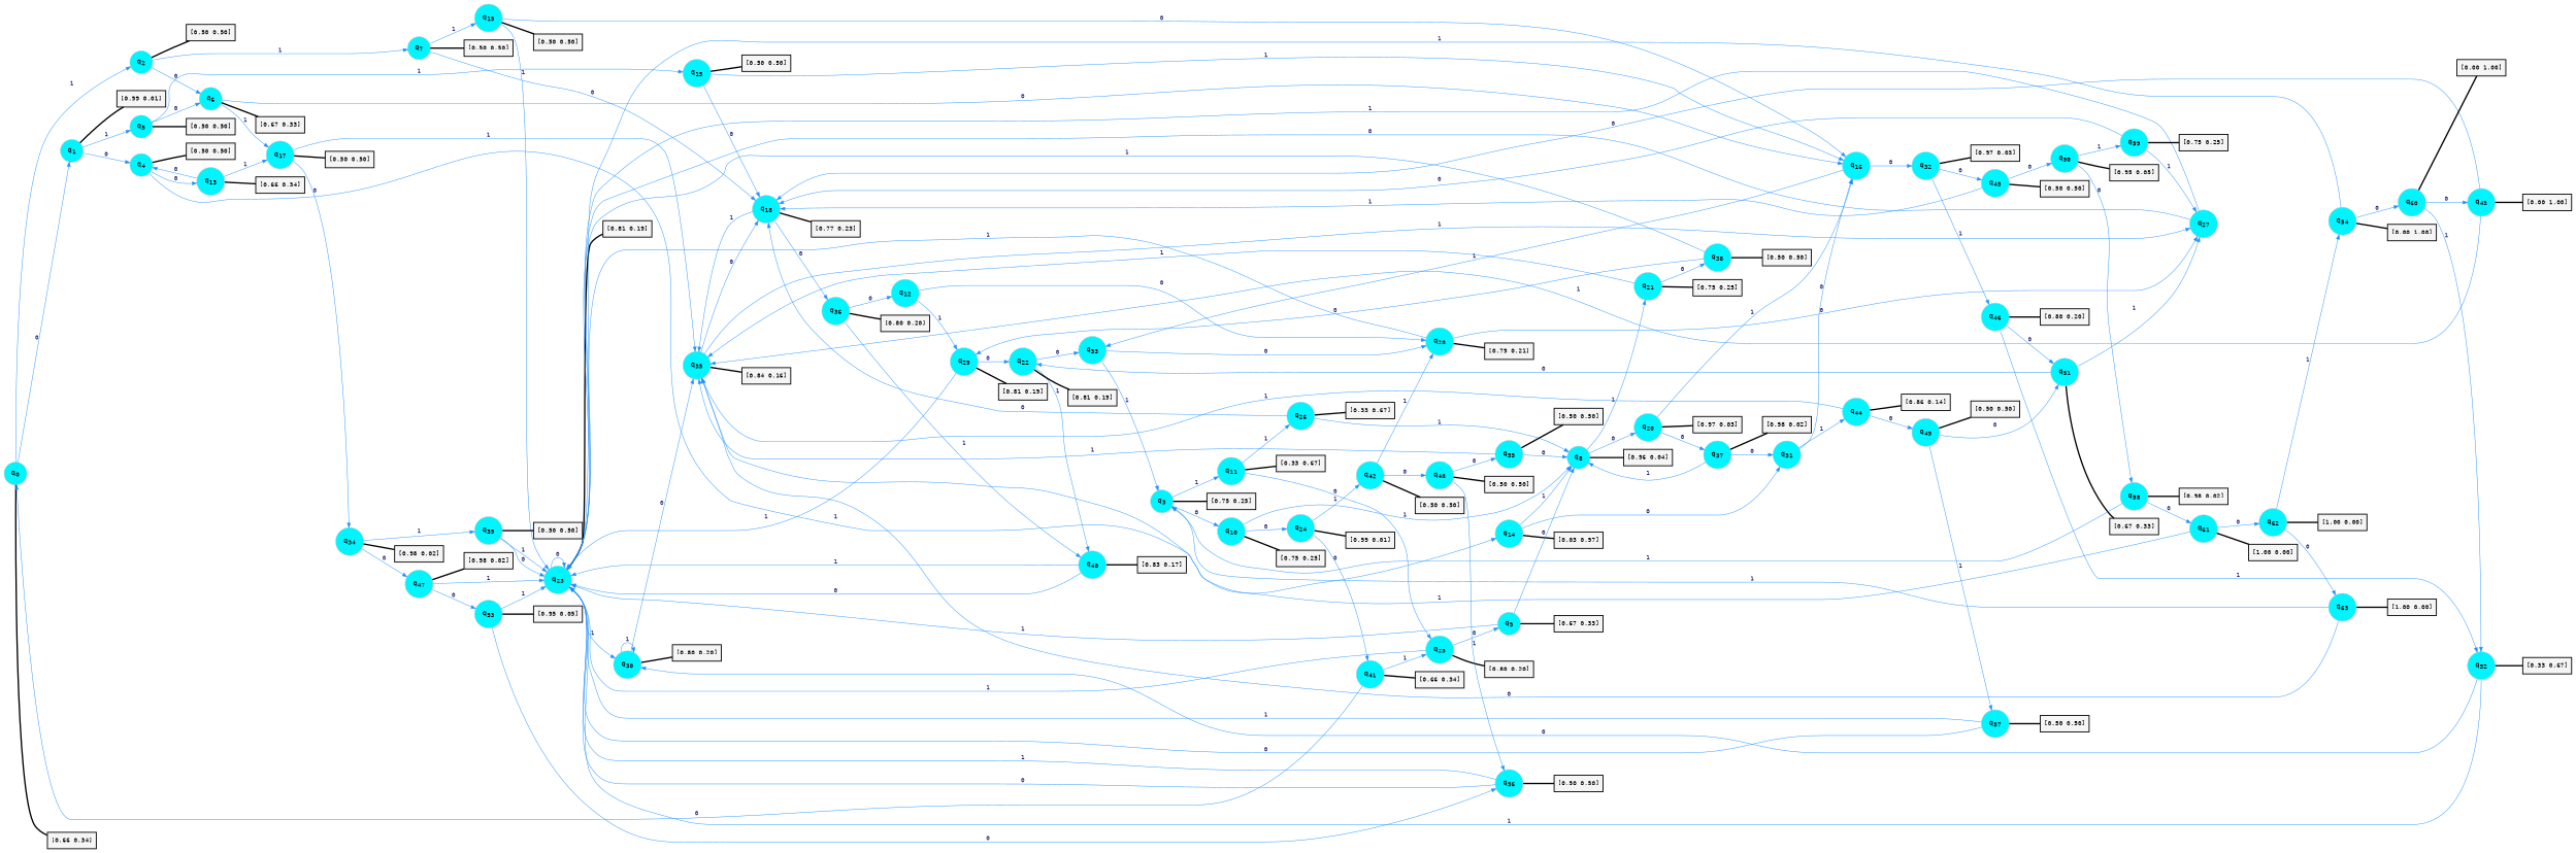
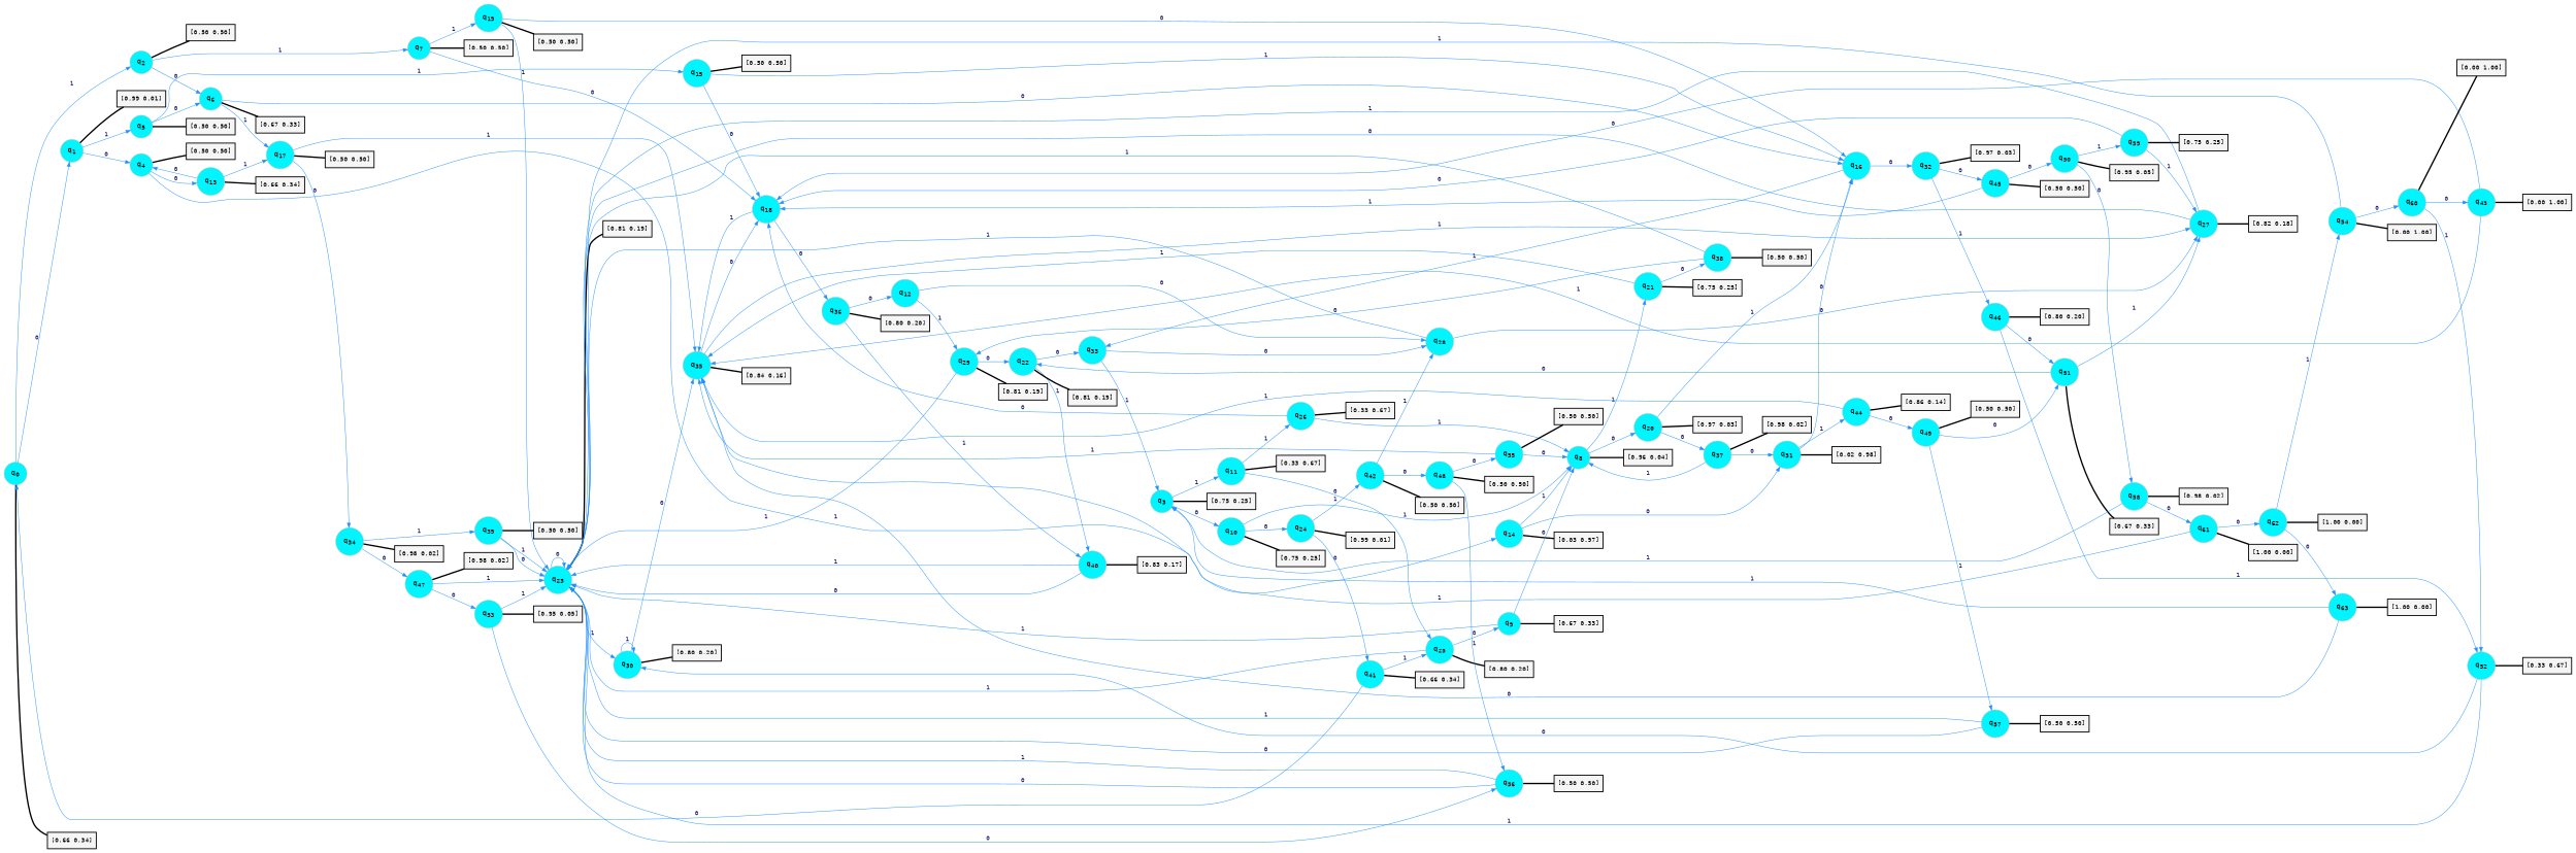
  digraph {
    fontname="DejaVu Sans Mono"
    rankdir=LR
    node [color=gray fillcolor=turquoise1 fontcolor=black fontname="DejaVu Sans Mono" fontsize=16 fontweight=bold shape=circle style=filled]
    edge [arrowsize=1 color=dodgerblue1 fontcolor=midnightblue fontname="DejaVu Sans Mono" fontweight=bold penwidth=1 style=solid weight=20]
    n1 [label=<q<SUB>0</SUB>>]
    n2 [label=<q<SUB>1</SUB>>]
    n3 [label=<q<SUB>2</SUB>>]
    n4 [color=black fillcolor=whitesmoke fontsize=14 label="[0.66 0.34]" penwidth=2 shape=box]
    n5 [label=<q<SUB>4</SUB>>]
    n6 [label=<q<SUB>5</SUB>>]
    n7 [color=black fillcolor=whitesmoke fontsize=14 label="[0.99 0.01]" penwidth=2 shape=box]
    n8 [label=<q<SUB>6</SUB>>]
    n9 [label=<q<SUB>7</SUB>>]
    n10 [color=black fillcolor=whitesmoke fontsize=14 label="[0.50 0.50]" penwidth=2 shape=box]
    n11 [label=<q<SUB>13</SUB>>]
    n12 [label=<q<SUB>14</SUB>>]
    n13 [color=black fillcolor=whitesmoke fontsize=14 label="[0.50 0.50]" penwidth=2 shape=box]
    n14 [label=<q<SUB>15</SUB>>]
    n15 [color=black fillcolor=whitesmoke fontsize=14 label="[0.50 0.50]" penwidth=2 shape=box]
    n16 [label=<q<SUB>16</SUB>>]
    n17 [label=<q<SUB>17</SUB>>]
    n18 [color=black fillcolor=whitesmoke fontsize=14 label="[0.67 0.33]" penwidth=2 shape=box]
    n19 [label=<q<SUB>18</SUB>>]
    n20 [label=<q<SUB>19</SUB>>]
    n21 [color=black fillcolor=whitesmoke fontsize=14 label="[0.50 0.50]" penwidth=2 shape=box]
    n22 [label=<q<SUB>3</SUB>>]
    n23 [label=<q<SUB>10</SUB>>]
    n24 [label=<q<SUB>11</SUB>>]
    n25 [color=black fillcolor=whitesmoke fontsize=14 label="[0.75 0.25]" penwidth=2 shape=box]
    n26 [label=<q<SUB>8</SUB>>]
    n27 [label=<q<SUB>24</SUB>>]
    n28 [color=black fillcolor=whitesmoke fontsize=14 label="[0.75 0.25]" penwidth=2 shape=box]
    n29 [label=<q<SUB>25</SUB>>]
    n30 [label=<q<SUB>26</SUB>>]
    n31 [color=black fillcolor=whitesmoke fontsize=14 label="[0.33 0.67]" penwidth=2 shape=box]
    n32 [color=black fillcolor=whitesmoke fontsize=14 label="[0.66 0.34]" penwidth=2 shape=box]
    n33 [label=<q<SUB>31</SUB>>]
    n34 [color=black fillcolor=whitesmoke fontsize=14 label="[0.03 0.97]" penwidth=2 shape=box]
    n35 [color=black fillcolor=whitesmoke fontsize=14 label="[0.50 0.50]" penwidth=2 shape=box]
    n36 [label=<q<SUB>32</SUB>>]
    n37 [label=<q<SUB>33</SUB>>]
    n38 [label=<q<SUB>34</SUB>>]
    n39 [label=<q<SUB>35</SUB>>]
    n40 [color=black fillcolor=whitesmoke fontsize=14 label="[0.50 0.50]" penwidth=2 shape=box]
    n41 [label=<q<SUB>36</SUB>>]
-   n42 [color=black fillcolor=whitesmoke fontsize=14 label="[0.77 0.23]" penwidth=2 shape=box]
    n43 [label=<q<SUB>23</SUB>>]
    n44 [color=black fillcolor=whitesmoke fontsize=14 label="[0.50 0.50]" penwidth=2 shape=box]
    n45 [label=<q<SUB>20</SUB>>]
    n46 [label=<q<SUB>21</SUB>>]
    n47 [color=black fillcolor=whitesmoke fontsize=14 label="[0.96 0.04]" penwidth=2 shape=box]
    n48 [label=<q<SUB>37</SUB>>]
    n49 [color=black fillcolor=whitesmoke fontsize=14 label="[0.97 0.03]" penwidth=2 shape=box]
    n50 [label=<q<SUB>38</SUB>>]
    n51 [color=black fillcolor=whitesmoke fontsize=14 label="[0.75 0.25]" penwidth=2 shape=box]
    n52 [label=<q<SUB>9</SUB>>]
    n53 [color=black fillcolor=whitesmoke fontsize=14 label="[0.67 0.33]" penwidth=2 shape=box]
    n54 [label=<q<SUB>30</SUB>>]
    n55 [color=black fillcolor=whitesmoke fontsize=14 label="[0.81 0.19]" penwidth=2 shape=box]
    n56 [label=<q<SUB>41</SUB>>]
    n57 [label=<q<SUB>42</SUB>>]
    n58 [color=black fillcolor=whitesmoke fontsize=14 label="[0.99 0.01]" penwidth=2 shape=box]
    n59 [color=black fillcolor=whitesmoke fontsize=14 label="[0.80 0.20]" penwidth=2 shape=box]
    n60 [color=black fillcolor=whitesmoke fontsize=14 label="[0.33 0.67]" penwidth=2 shape=box]
    n61 [label=<q<SUB>12</SUB>>]
    n62 [label=<q<SUB>28</SUB>>]
    n63 [label=<q<SUB>29</SUB>>]
    n64 [label=<q<SUB>27</SUB>>]
-   n65 [color=black fillcolor=whitesmoke fontsize=14 label="[0.79 0.21]" penwidth=2 shape=box]
    n66 [label=<q<SUB>22</SUB>>]
    n67 [color=black fillcolor=whitesmoke fontsize=14 label="[0.81 0.19]" penwidth=2 shape=box]
    n68 [label=<q<SUB>44</SUB>>]
+   n69 [color=black fillcolor=whitesmoke fontsize=14 label="[0.02 0.98]" penwidth=2 shape=box]
    n70 [label=<q<SUB>45</SUB>>]
    n71 [label=<q<SUB>46</SUB>>]
    n72 [color=black fillcolor=whitesmoke fontsize=14 label="[0.97 0.03]" penwidth=2 shape=box]
    n73 [label=<q<SUB>39</SUB>>]
    n74 [label=<q<SUB>47</SUB>>]
    n75 [color=black fillcolor=whitesmoke fontsize=14 label="[0.98 0.02]" penwidth=2 shape=box]
    n76 [color=black fillcolor=whitesmoke fontsize=14 label="[0.84 0.16]" penwidth=2 shape=box]
    n77 [label=<q<SUB>40</SUB>>]
    n78 [color=black fillcolor=whitesmoke fontsize=14 label="[0.80 0.20]" penwidth=2 shape=box]
    n79 [color=black fillcolor=whitesmoke fontsize=14 label="[0.98 0.02]" penwidth=2 shape=box]
    n80 [color=black fillcolor=whitesmoke fontsize=14 label="[0.50 0.50]" penwidth=2 shape=box]
    n81 [color=black fillcolor=whitesmoke fontsize=14 label="[0.81 0.19]" penwidth=2 shape=box]
    n82 [color=black fillcolor=whitesmoke fontsize=14 label="[0.83 0.17]" penwidth=2 shape=box]
    n83 [color=black fillcolor=whitesmoke fontsize=14 label="[0.80 0.20]" penwidth=2 shape=box]
    n84 [color=black fillcolor=whitesmoke fontsize=14 label="[0.66 0.34]" penwidth=2 shape=box]
    n85 [label=<q<SUB>48</SUB>>]
    n86 [color=black fillcolor=whitesmoke fontsize=14 label="[0.50 0.50]" penwidth=2 shape=box]
+   n87 [color=black fillcolor=whitesmoke fontsize=14 label="[0.82 0.18]" penwidth=2 shape=box]
    n88 [label=<q<SUB>49</SUB>>]
    n89 [color=black fillcolor=whitesmoke fontsize=14 label="[0.86 0.14]" penwidth=2 shape=box]
    n90 [label=<q<SUB>50</SUB>>]
    n91 [color=black fillcolor=whitesmoke fontsize=14 label="[0.50 0.50]" penwidth=2 shape=box]
    n92 [label=<q<SUB>51</SUB>>]
    n93 [label=<q<SUB>52</SUB>>]
    n94 [color=black fillcolor=whitesmoke fontsize=14 label="[0.80 0.20]" penwidth=2 shape=box]
    n95 [color=black fillcolor=whitesmoke fontsize=14 label="[0.50 0.50]" penwidth=2 shape=box]
    n96 [label=<q<SUB>53</SUB>>]
    n97 [color=black fillcolor=whitesmoke fontsize=14 label="[0.98 0.02]" penwidth=2 shape=box]
    n98 [label=<q<SUB>55</SUB>>]
    n99 [label=<q<SUB>56</SUB>>]
    n100 [color=black fillcolor=whitesmoke fontsize=14 label="[0.50 0.50]" penwidth=2 shape=box]
    n101 [label=<q<SUB>43</SUB>>]
    n102 [color=black fillcolor=whitesmoke fontsize=14 label="[0.00 1.00]" penwidth=2 shape=box]
    n103 [label=<q<SUB>57</SUB>>]
    n104 [color=black fillcolor=whitesmoke fontsize=14 label="[0.50 0.50]" penwidth=2 shape=box]
    n105 [label=<q<SUB>58</SUB>>]
    n106 [label=<q<SUB>59</SUB>>]
    n107 [color=black fillcolor=whitesmoke fontsize=14 label="[0.95 0.05]" penwidth=2 shape=box]
    n108 [color=black fillcolor=whitesmoke fontsize=14 label="[0.67 0.33]" penwidth=2 shape=box]
    n109 [color=black fillcolor=whitesmoke fontsize=14 label="[0.33 0.67]" penwidth=2 shape=box]
    n110 [color=black fillcolor=whitesmoke fontsize=14 label="[0.95 0.05]" penwidth=2 shape=box]
    n111 [color=black fillcolor=whitesmoke fontsize=14 label="[0.50 0.50]" penwidth=2 shape=box]
    n112 [color=black fillcolor=whitesmoke fontsize=14 label="[0.50 0.50]" penwidth=2 shape=box]
    n113 [color=black fillcolor=whitesmoke fontsize=14 label="[0.50 0.50]" penwidth=2 shape=box]
    n114 [label=<q<SUB>61</SUB>>]
    n115 [color=black fillcolor=whitesmoke fontsize=14 label="[0.98 0.02]" penwidth=2 shape=box]
    n116 [color=black fillcolor=whitesmoke fontsize=14 label="[0.75 0.25]" penwidth=2 shape=box]
    n117 [label=<q<SUB>54</SUB>>]
    n118 [label=<q<SUB>60</SUB>>]
    n119 [color=black fillcolor=whitesmoke fontsize=14 label="[0.00 1.00]" penwidth=2 shape=box]
    n120 [color=black fillcolor=whitesmoke fontsize=14 label="[0.00 1.00]" penwidth=2 shape=box]
    n121 [label=<q<SUB>62</SUB>>]
    n122 [color=black fillcolor=whitesmoke fontsize=14 label="[1.00 0.00]" penwidth=2 shape=box]
    n123 [label=<q<SUB>63</SUB>>]
    n124 [color=black fillcolor=whitesmoke fontsize=14 label="[1.00 0.00]" penwidth=2 shape=box]
    n125 [color=black fillcolor=whitesmoke fontsize=14 label="[1.00 0.00]" penwidth=2 shape=box]
    n1 -> n2 [label=0]
    n1 -> n3 [label=1]
    n1 -> n4 [arrowhead=none color=black penwidth=3]
    n2 -> n5 [label=0]
    n2 -> n6 [label=1]
    n2 -> n7 [arrowhead=none color=black penwidth=3]
    n3 -> n8 [label=0]
    n3 -> n9 [label=1]
    n3 -> n10 [arrowhead=none color=black penwidth=3]
    n5 -> n11 [label=0]
    n5 -> n12 [label=1]
    n5 -> n13 [arrowhead=none color=black penwidth=3]
    n6 -> n8 [label=0]
    n6 -> n14 [label=1]
    n6 -> n15 [arrowhead=none color=black penwidth=3]
    n8 -> n16 [label=0]
    n8 -> n17 [label=1]
    n8 -> n18 [arrowhead=none color=black penwidth=3]
    n9 -> n19 [label=0]
    n9 -> n20 [label=1]
    n9 -> n21 [arrowhead=none color=black penwidth=3]
    n11 -> n5 [label=0]
    n11 -> n17 [label=1]
    n11 -> n32 [arrowhead=none color=black penwidth=3]
    n12 -> n26 [label=1]
    n12 -> n33 [label=0]
    n12 -> n34 [arrowhead=none color=black penwidth=3]
    n14 -> n16 [label=1]
    n14 -> n19 [label=0]
    n14 -> n35 [arrowhead=none color=black penwidth=3]
    n16 -> n36 [label=0]
    n16 -> n37 [label=1]
    n17 -> n38 [label=0]
    n17 -> n39 [label=1]
    n17 -> n40 [arrowhead=none color=black penwidth=3]
    n19 -> n39 [label=1]
    n19 -> n41 [label=0]
-   n19 -> n42 [arrowhead=none color=black penwidth=3]
    n20 -> n16 [label=0]
    n20 -> n43 [label=1]
    n20 -> n44 [arrowhead=none color=black penwidth=3]
    n22 -> n23 [label=0]
    n22 -> n24 [label=1]
    n22 -> n25 [arrowhead=none color=black penwidth=3]
    n23 -> n26 [label=1]
    n23 -> n27 [label=0]
    n23 -> n28 [arrowhead=none color=black penwidth=3]
    n24 -> n29 [label=0]
    n24 -> n30 [label=1]
    n24 -> n31 [arrowhead=none color=black penwidth=3]
    n26 -> n45 [label=0]
    n26 -> n46 [label=1]
    n26 -> n47 [arrowhead=none color=black penwidth=3]
    n27 -> n56 [label=0]
    n27 -> n57 [label=1]
    n27 -> n58 [arrowhead=none color=black penwidth=3]
    n29 -> n43 [label=1]
    n29 -> n52 [label=0]
    n29 -> n59 [arrowhead=none color=black penwidth=3]
    n30 -> n19 [label=0]
    n30 -> n26 [label=1]
    n30 -> n60 [arrowhead=none color=black penwidth=3]
    n33 -> n16 [label=0]
    n33 -> n68 [label=1]
+   n33 -> n69 [arrowhead=none color=black penwidth=3]
    n36 -> n70 [label=0]
    n36 -> n71 [label=1]
    n36 -> n72 [arrowhead=none color=black penwidth=3]
    n37 -> n22 [label=1]
    n37 -> n62 [label=0]
    n38 -> n73 [label=1]
    n38 -> n74 [label=0]
    n38 -> n75 [arrowhead=none color=black penwidth=3]
    n39 -> n19 [label=0]
    n39 -> n64 [label=1]
    n39 -> n76 [arrowhead=none color=black penwidth=3]
    n41 -> n61 [label=0]
    n41 -> n77 [label=1]
    n41 -> n78 [arrowhead=none color=black penwidth=3]
    n43 -> n43 [label=0]
    n43 -> n54 [label=1]
    n43 -> n55 [arrowhead=none color=black penwidth=3]
    n45 -> n16 [label=1]
    n45 -> n48 [label=0]
    n45 -> n49 [arrowhead=none color=black penwidth=3]
    n46 -> n39 [label=1]
    n46 -> n50 [label=0]
    n46 -> n51 [arrowhead=none color=black penwidth=3]
    n48 -> n26 [label=1]
    n48 -> n33 [label=0]
    n48 -> n79 [arrowhead=none color=black penwidth=3]
    n50 -> n43 [label=1]
    n50 -> n63 [label=0]
    n50 -> n80 [arrowhead=none color=black penwidth=3]
    n52 -> n26 [label=0]
    n52 -> n43 [label=1]
    n52 -> n53 [arrowhead=none color=black penwidth=3]
    n54 -> n39 [label=0]
    n54 -> n54 [label=1]
    n54 -> n83 [arrowhead=none color=black penwidth=3]
    n56 -> n1 [label=0]
    n56 -> n29 [label=1]
    n56 -> n84 [arrowhead=none color=black penwidth=3]
    n57 -> n62 [label=1]
    n57 -> n85 [label=0]
    n57 -> n86 [arrowhead=none color=black penwidth=3]
    n61 -> n62 [label=0]
    n61 -> n63 [label=1]
    n62 -> n43 [label=1]
    n62 -> n64 [label=0]
-   n62 -> n65 [arrowhead=none color=black penwidth=3]
    n63 -> n43 [label=1]
    n63 -> n66 [label=0]
    n63 -> n67 [arrowhead=none color=black penwidth=3]
    n64 -> n43 [label=0]
    n64 -> n43 [label=1]
+   n64 -> n87 [arrowhead=none color=black penwidth=3]
    n66 -> n37 [label=0]
    n66 -> n77 [label=1]
    n66 -> n81 [arrowhead=none color=black penwidth=3]
    n68 -> n39 [label=1]
    n68 -> n88 [label=0]
    n68 -> n89 [arrowhead=none color=black penwidth=3]
    n70 -> n19 [label=1]
    n70 -> n90 [label=0]
    n70 -> n91 [arrowhead=none color=black penwidth=3]
    n71 -> n92 [label=0]
    n71 -> n93 [label=1]
    n71 -> n94 [arrowhead=none color=black penwidth=3]
    n73 -> n43 [label=0]
    n73 -> n43 [label=1]
    n73 -> n95 [arrowhead=none color=black penwidth=3]
    n74 -> n43 [label=1]
    n74 -> n96 [label=0]
    n74 -> n97 [arrowhead=none color=black penwidth=3]
    n77 -> n43 [label=0]
    n77 -> n43 [label=1]
    n77 -> n82 [arrowhead=none color=black penwidth=3]
    n85 -> n98 [label=0]
    n85 -> n99 [label=1]
    n85 -> n100 [arrowhead=none color=black penwidth=3]
    n88 -> n92 [label=0]
    n88 -> n103 [label=1]
    n88 -> n104 [arrowhead=none color=black penwidth=3]
    n90 -> n105 [label=0]
    n90 -> n106 [label=1]
    n90 -> n107 [arrowhead=none color=black penwidth=3]
    n92 -> n64 [label=1]
    n92 -> n66 [label=0]
    n92 -> n108 [arrowhead=none color=black penwidth=3]
    n93 -> n43 [label=1]
    n93 -> n54 [label=0]
    n93 -> n109 [arrowhead=none color=black penwidth=3]
    n96 -> n43 [label=1]
    n96 -> n99 [label=0]
    n96 -> n110 [arrowhead=none color=black penwidth=3]
    n98 -> n26 [label=0]
    n98 -> n39 [label=1]
    n98 -> n111 [arrowhead=none color=black penwidth=3]
    n99 -> n43 [label=0]
    n99 -> n43 [label=1]
    n99 -> n112 [arrowhead=none color=black penwidth=3]
    n101 -> n19 [label=0]
    n101 -> n39 [label=1]
    n101 -> n102 [arrowhead=none color=black penwidth=3]
    n103 -> n43 [label=0]
    n103 -> n43 [label=1]
    n103 -> n113 [arrowhead=none color=black penwidth=3]
    n105 -> n22 [label=1]
    n105 -> n114 [label=0]
    n105 -> n115 [arrowhead=none color=black penwidth=3]
    n106 -> n19 [label=0]
    n106 -> n64 [label=1]
    n106 -> n116 [arrowhead=none color=black penwidth=3]
    n114 -> n39 [label=1]
    n114 -> n121 [label=0]
    n114 -> n122 [arrowhead=none color=black penwidth=3]
    n117 -> n43 [label=1]
    n117 -> n118 [label=0]
    n117 -> n119 [arrowhead=none color=black penwidth=3]
    n118 -> n93 [label=1]
    n118 -> n101 [label=0]
    n118 -> n120 [arrowhead=none color=black penwidth=3]
    n121 -> n117 [label=1]
    n121 -> n123 [label=0]
    n121 -> n124 [arrowhead=none color=black penwidth=3]
    n123 -> n22 [label=1]
    n123 -> n39 [label=0]
    n123 -> n125 [arrowhead=none color=black penwidth=3]
  }
